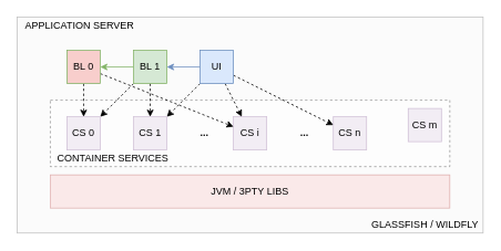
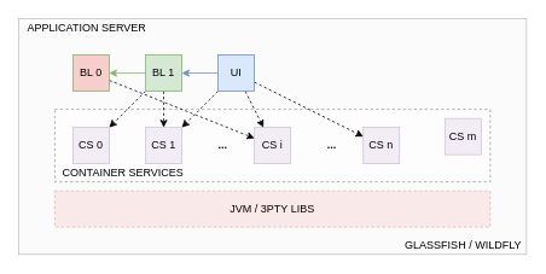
  <mxCell id="0" />
  <mxCell id="1" parent="0" />
  <mxCell id="2" value="" style="rounded=0;whiteSpace=wrap;html=1;fillColor=#f5f5f5;fontColor=#333333;strokeColor=#666666;opacity=40;" vertex="1" parent="1"><mxGeometry x="20" y="20" width="560" height="260" as="geometry" /></mxCell>
  <mxCell id="3" value="" style="rounded=0;whiteSpace=wrap;html=1;opacity=40;dashed=1;" vertex="1" parent="1"><mxGeometry x="60" y="120" width="480" height="80" as="geometry" /></mxCell>
  <mxCell id="4" value="APPLICATION SERVER" style="text;html=1;align=center;verticalAlign=middle;resizable=0;points=[];autosize=1;strokeColor=none;fillColor=none;" vertex="1" parent="1"><mxGeometry x="20" y="20" width="150" height="20" as="geometry" /></mxCell>
  <mxCell id="5" value="CS 0" style="whiteSpace=wrap;html=1;aspect=fixed;opacity=40;fillColor=#e1d5e7;strokeColor=#9673a6;" vertex="1" parent="1"><mxGeometry x="80" y="140" width="40" height="40" as="geometry" /></mxCell>
  <mxCell id="6" value="CS 1" style="whiteSpace=wrap;html=1;aspect=fixed;opacity=40;fillColor=#e1d5e7;strokeColor=#9673a6;" vertex="1" parent="1"><mxGeometry x="160" y="140" width="40" height="40" as="geometry" /></mxCell>
  <mxCell id="7" value="CS i" style="whiteSpace=wrap;html=1;aspect=fixed;opacity=40;fillColor=#e1d5e7;strokeColor=#9673a6;" vertex="1" parent="1"><mxGeometry x="280" y="140" width="40" height="40" as="geometry" /></mxCell>
  <mxCell id="8" value="CS n" style="whiteSpace=wrap;html=1;aspect=fixed;opacity=40;fillColor=#e1d5e7;strokeColor=#9673a6;" vertex="1" parent="1"><mxGeometry x="400" y="140" width="40" height="40" as="geometry" /></mxCell>
  <mxCell id="9" value="..." style="text;html=1;align=center;verticalAlign=middle;resizable=0;points=[];autosize=1;strokeColor=none;fillColor=none;fontStyle=1" vertex="1" parent="1"><mxGeometry x="350" y="150" width="30" height="20" as="geometry" /></mxCell>
  <mxCell id="10" value="..." style="text;html=1;align=center;verticalAlign=middle;resizable=0;points=[];autosize=1;strokeColor=none;fillColor=none;fontStyle=1" vertex="1" parent="1"><mxGeometry x="230" y="150" width="30" height="20" as="geometry" /></mxCell>
- <mxCell id="11" style="rounded=0;orthogonalLoop=1;jettySize=auto;html=1;dashed=1;" edge="1" parent="1" source="13" target="5"><mxGeometry relative="1" as="geometry" /></mxCell>
  <mxCell id="12" style="edgeStyle=none;rounded=0;orthogonalLoop=1;jettySize=auto;html=1;dashed=1;" edge="1" parent="1" source="13" target="7"><mxGeometry relative="1" as="geometry" /></mxCell>
  <mxCell id="13" value="BL 0" style="whiteSpace=wrap;html=1;aspect=fixed;fillColor=#f8cecc;strokeColor=#82b366;" vertex="1" parent="1"><mxGeometry x="80" y="60" width="40" height="40" as="geometry" /></mxCell>
  <mxCell id="14" value="CONTAINER SERVICES" style="text;html=1;align=center;verticalAlign=middle;resizable=0;points=[];autosize=1;strokeColor=none;fillColor=none;" vertex="1" parent="1"><mxGeometry x="60" y="180" width="150" height="20" as="geometry" /></mxCell>
  <mxCell id="15" style="edgeStyle=none;rounded=0;orthogonalLoop=1;jettySize=auto;html=1;dashed=1;" edge="1" parent="1" source="18" target="5"><mxGeometry relative="1" as="geometry" /></mxCell>
  <mxCell id="16" style="edgeStyle=none;rounded=0;orthogonalLoop=1;jettySize=auto;html=1;dashed=1;" edge="1" parent="1" source="18" target="6"><mxGeometry relative="1" as="geometry" /></mxCell>
  <mxCell id="17" style="edgeStyle=orthogonalEdgeStyle;rounded=0;orthogonalLoop=1;jettySize=auto;html=1;fillColor=#d5e8d4;strokeColor=#82b366;" edge="1" parent="1" source="18" target="13"><mxGeometry relative="1" as="geometry" /></mxCell>
  <mxCell id="18" value="BL 1" style="whiteSpace=wrap;html=1;aspect=fixed;fillColor=#d5e8d4;strokeColor=#82b366;" vertex="1" parent="1"><mxGeometry x="160" y="60" width="40" height="40" as="geometry" /></mxCell>
  <mxCell id="19" style="edgeStyle=none;rounded=0;orthogonalLoop=1;jettySize=auto;html=1;dashed=1;" edge="1" parent="1" source="23" target="8"><mxGeometry relative="1" as="geometry" /></mxCell>
  <mxCell id="20" style="edgeStyle=none;rounded=0;orthogonalLoop=1;jettySize=auto;html=1;dashed=1;" edge="1" parent="1" source="23" target="6"><mxGeometry relative="1" as="geometry" /></mxCell>
  <mxCell id="21" style="edgeStyle=none;rounded=0;orthogonalLoop=1;jettySize=auto;html=1;dashed=1;" edge="1" parent="1" source="23" target="7"><mxGeometry relative="1" as="geometry" /></mxCell>
  <mxCell id="22" style="edgeStyle=none;rounded=0;orthogonalLoop=1;jettySize=auto;html=1;fillColor=#dae8fc;strokeColor=#6c8ebf;" edge="1" parent="1" source="23" target="18"><mxGeometry relative="1" as="geometry" /></mxCell>
  <mxCell id="23" value="UI" style="whiteSpace=wrap;html=1;aspect=fixed;fillColor=#dae8fc;strokeColor=#6c8ebf;" vertex="1" parent="1"><mxGeometry x="240" y="60" width="40" height="40" as="geometry" /></mxCell>
  <mxCell id="24" value="CS m" style="whiteSpace=wrap;html=1;aspect=fixed;opacity=40;fillColor=#e1d5e7;strokeColor=#9673a6;" vertex="1" parent="1"><mxGeometry x="490" y="130" width="40" height="40" as="geometry" /></mxCell>
- <mxCell id="25" value="JVM / 3PTY LIBS" style="rounded=0;whiteSpace=wrap;html=1;dashed=0;fillColor=#f8cecc;strokeColor=#b85450;opacity=40;" vertex="1" parent="1"><mxGeometry x="60" y="210" width="480" height="40" as="geometry" /></mxCell>
+ <mxCell id="25" value="JVM / 3PTY LIBS" style="rounded=0;whiteSpace=wrap;html=1;dashed=1;fillColor=#f8cecc;strokeColor=#b85450;opacity=40;" vertex="1" parent="1"><mxGeometry x="60" y="210" width="480" height="40" as="geometry" /></mxCell>
  <mxCell id="26" value="GLASSFISH / WILDFLY" style="text;html=1;align=center;verticalAlign=middle;resizable=0;points=[];autosize=1;strokeColor=none;fillColor=none;" vertex="1" parent="1"><mxGeometry x="440" y="260" width="140" height="20" as="geometry" /></mxCell>
